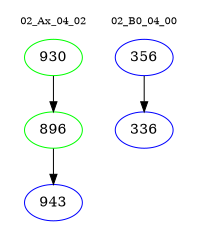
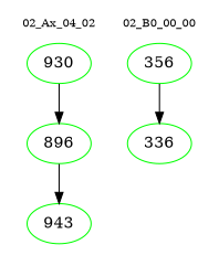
  digraph {
    node [color=green]
    edge [color=black]
    n1 [label=930]
    n2 [label=896]
-   n3 [color=blue label=943]
-   n4 [color=blue label=356]
-   n5 [color=blue label=336]
+   n3 [label=943]
+   n4 [label=356]
+   n5 [label=336]
    subgraph cluster_1 {
      color=white
      fontsize=10
      label="02_Ax_04_02"
      n1
      n2
      n3
    }
    subgraph cluster_2 {
      color=white
      fontsize=10
-     label="02_B0_04_00"
+     label="02_B0_00_00"
      n4
      n5
    }
    n1 -> n2
    n2 -> n3
    n4 -> n5
  }
